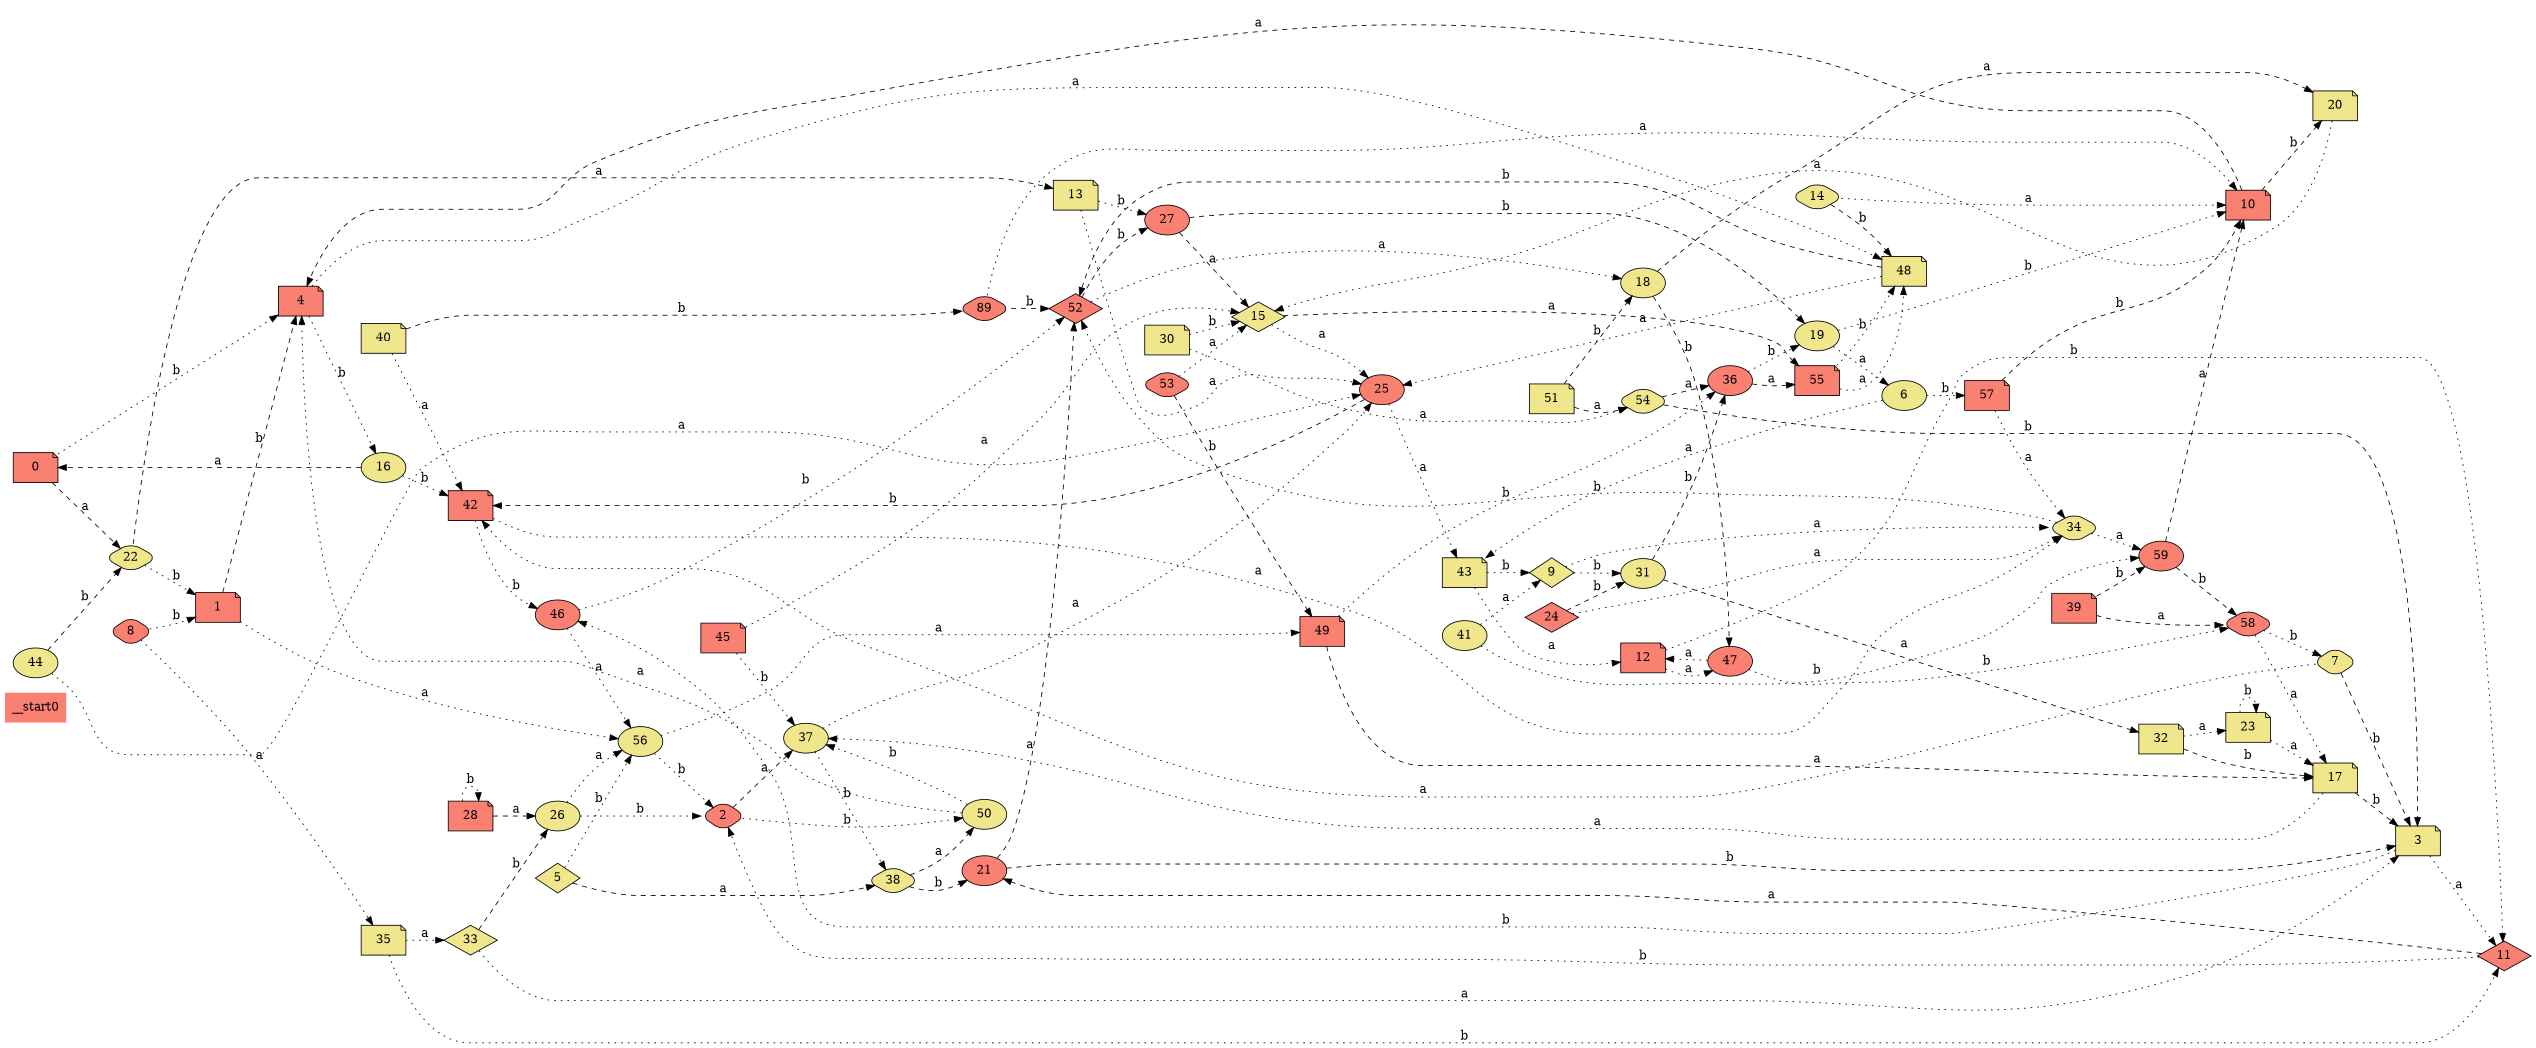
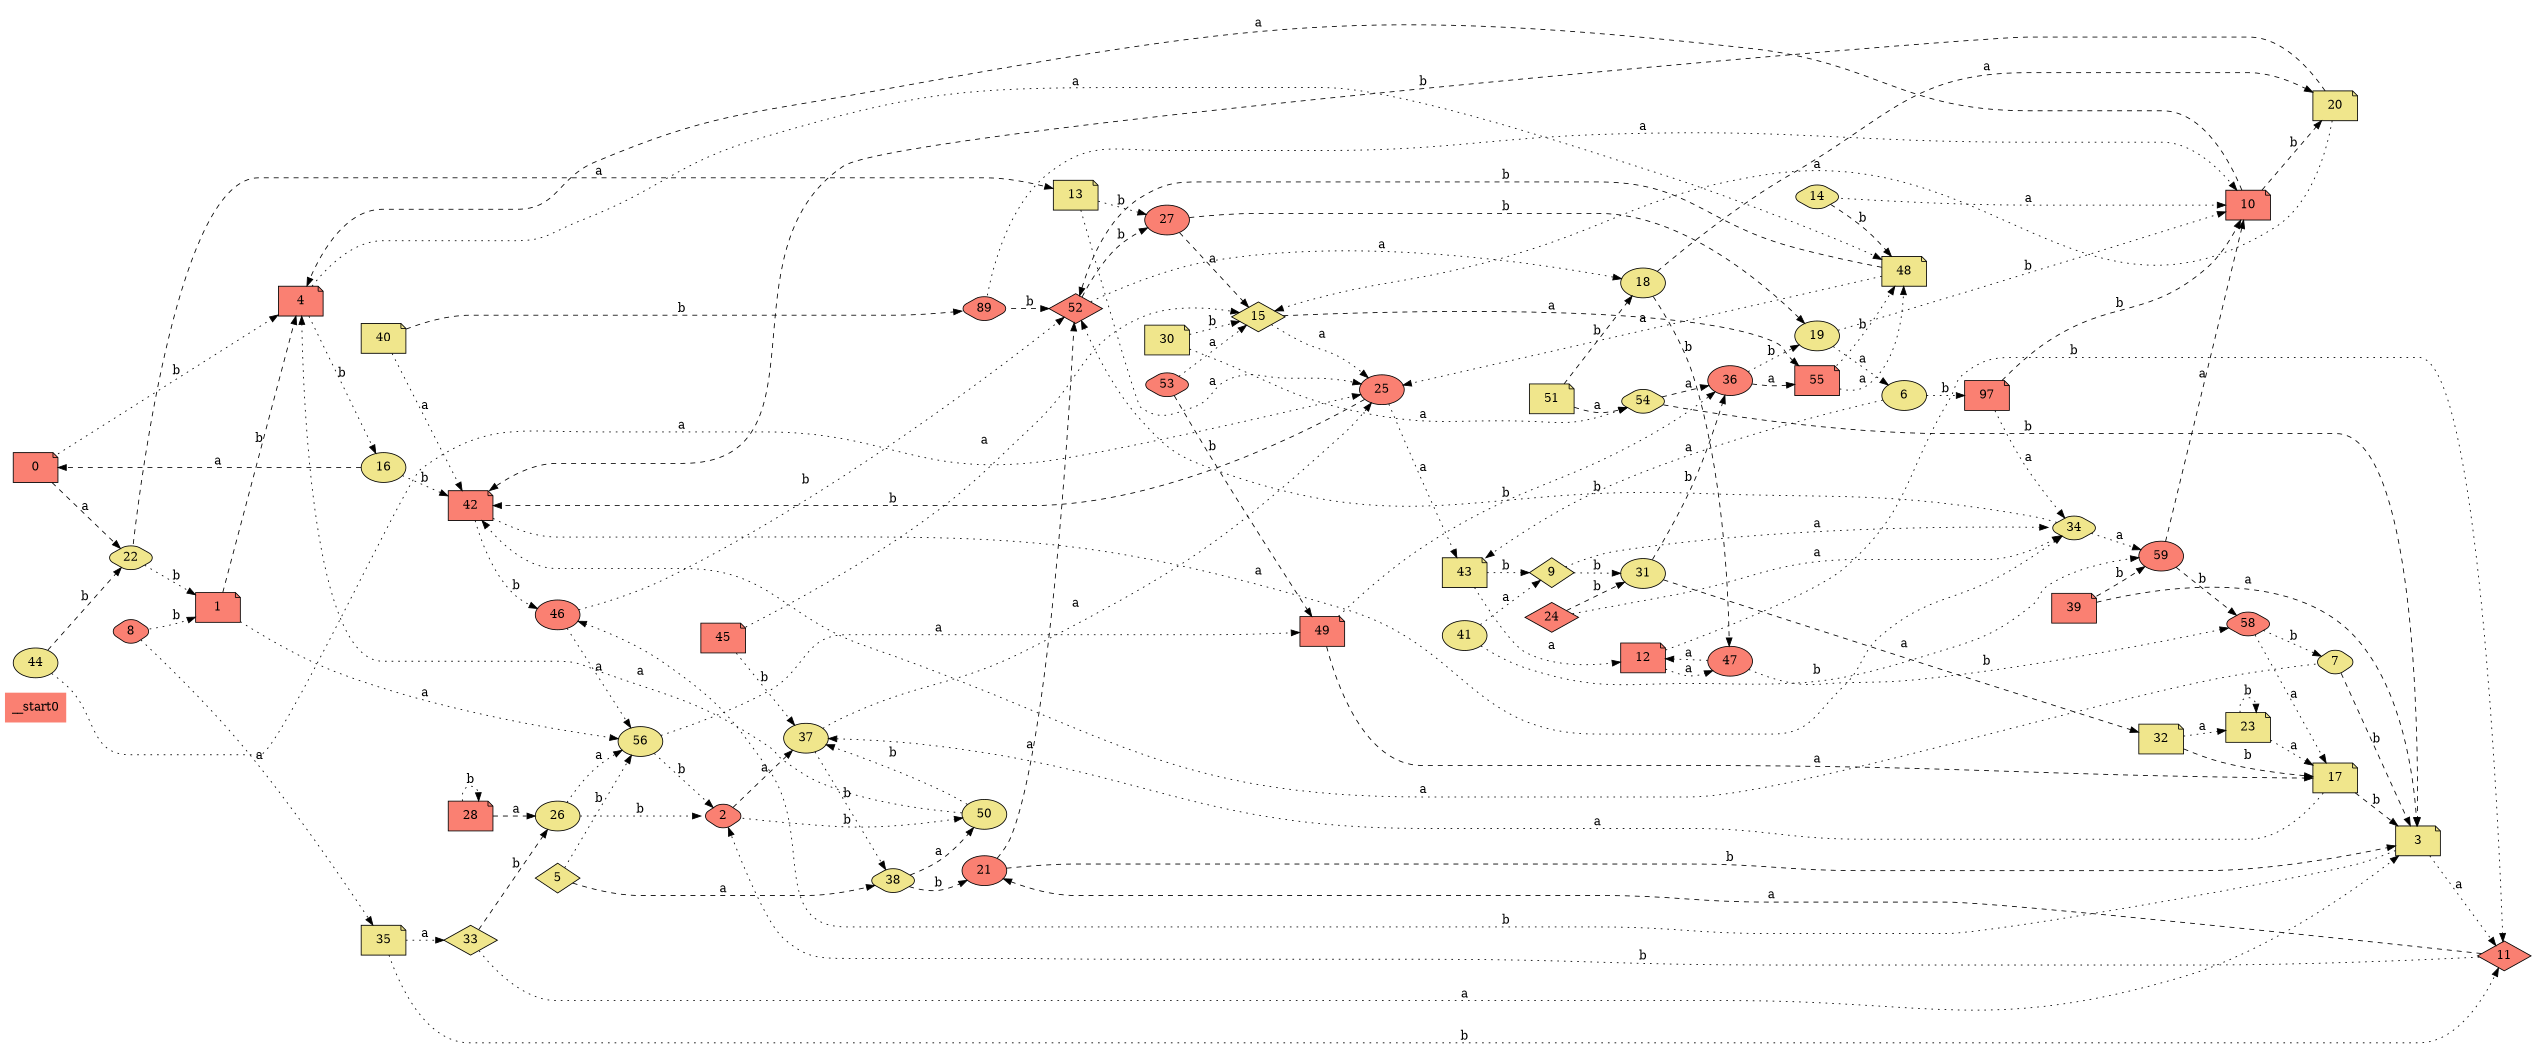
  digraph {
    rankdir=LR
    node [fillcolor=khaki shape=note style="rounded,filled" color=black]
    edge [style=dotted]
    __start0 [fillcolor=salmon shape=none style=filled color=""]
    n2 [fillcolor=salmon label=0]
    n3 [fillcolor=salmon label=4 style=filled]
    n4 [label=22 shape=diamond]
    n5 [label=16 shape=ellipse]
    n6 [label=48 style=filled]
    n7 [fillcolor=salmon label=1 style=filled]
    n8 [label=13]
    n9 [label=56 shape=ellipse style=filled]
    n10 [fillcolor=salmon label=2 shape=diamond]
    n11 [fillcolor=salmon label=49]
    n12 [label=37 shape=ellipse style=filled]
    n13 [label=50 shape=ellipse style=filled]
    n14 [label=38 shape=diamond]
    n15 [fillcolor=salmon label=25 shape=ellipse]
    n16 [label=3]
    n17 [fillcolor=salmon label=11 shape=diamond style=filled]
    n18 [fillcolor=salmon label=46 shape=ellipse]
    n19 [fillcolor=salmon label=21 shape=ellipse style=filled]
    n20 [fillcolor=salmon label=42]
    n21 [label=34 shape=diamond]
    n22 [fillcolor=salmon label=52 shape=diamond style=filled]
    n23 [label=5 shape=diamond style=filled]
    n24 [label=6 shape=ellipse style=filled]
    n25 [label=43 style=filled]
-   n26 [fillcolor=salmon label=57]
+   n26 [fillcolor=salmon label=97]
    n27 [label=9 shape=diamond style=filled]
    n28 [fillcolor=salmon label=12]
    n29 [fillcolor=salmon label=10]
    n30 [label=7 shape=diamond]
    n31 [fillcolor=salmon label=8 shape=diamond]
    n32 [label=35 style=filled]
    n33 [label=33 shape=diamond style=filled]
    n34 [label=31 shape=ellipse]
    n35 [label=32]
    n36 [fillcolor=salmon label=36 shape=ellipse style=filled]
    n37 [fillcolor=salmon label=59 shape=ellipse style=filled]
    n38 [label=20]
    n39 [label=15 shape=diamond style=filled]
    n40 [fillcolor=salmon label=47 shape=ellipse]
    n41 [fillcolor=salmon label=58 shape=diamond]
    n42 [fillcolor=salmon label=27 shape=ellipse style=filled]
    n43 [label=19 shape=ellipse]
    n44 [label=14 shape=diamond]
    n45 [fillcolor=salmon label=55]
    n46 [label=17]
    n47 [label=18 shape=ellipse style=filled]
    n48 [label=23 style=filled]
    n49 [fillcolor=salmon label=24 shape=diamond style=filled]
    n50 [label=26 shape=ellipse style=filled]
    n51 [fillcolor=salmon label=28]
    n52 [fillcolor=salmon label=89 shape=diamond]
    n53 [label=30 style=filled]
    n54 [label=54 shape=diamond]
    n55 [fillcolor=salmon label=39]
    n56 [label=40 style=filled]
    n57 [label=41 shape=ellipse]
    n58 [label=44 shape=ellipse style=filled]
    n59 [fillcolor=salmon label=45 style=filled]
    n60 [label=51]
    n61 [fillcolor=salmon label=53 shape=diamond]
    n2 -> n3 [label=b]
    n2 -> n4 [label=a style=dashed]
    n3 -> n5 [label=b]
    n3 -> n6 [label=a]
    n4 -> n7 [label=b]
    n4 -> n8 [label=a style=dashed]
    n5 -> n2 [label=a style=dashed]
    n5 -> n20 [label=b]
    n6 -> n15 [label=a]
    n6 -> n22 [label=b style=dashed]
    n7 -> n3 [label=b style=dashed]
    n7 -> n9 [label=a]
    n8 -> n15 [label=a]
    n8 -> n42 [label=b]
    n9 -> n10 [label=b]
    n9 -> n11 [label=a]
    n10 -> n12 [label=a style=dashed]
    n10 -> n13 [label=b]
    n11 -> n36 [label=b]
    n11 -> n46 [label=a style=dashed]
    n12 -> n14 [label=b]
    n12 -> n15 [label=a]
    n13 -> n3 [label=a]
    n13 -> n12 [label=b]
    n14 -> n13 [label=a style=dashed]
    n14 -> n19 [label=b style=dashed]
    n15 -> n20 [label=b style=dashed]
    n15 -> n25 [label=a]
    n16 -> n17 [label=a]
    n16 -> n18 [label=b]
    n17 -> n10 [label=b]
    n17 -> n19 [label=a style=dashed]
    n18 -> n9 [label=a]
    n18 -> n22 [label=b]
    n19 -> n16 [label=b style=dashed]
    n19 -> n22 [label=a style=dashed]
    n20 -> n18 [label=b]
    n20 -> n21 [label=a]
    n21 -> n22 [label=b]
    n21 -> n37 [label=a]
    n22 -> n42 [label=b style=dashed]
    n22 -> n47 [label=a]
    n23 -> n9 [label=b]
    n23 -> n14 [label=a style=dashed]
    n24 -> n25 [label=a]
    n24 -> n26 [label=b]
    n25 -> n27 [label=b]
    n25 -> n28 [label=a]
    n26 -> n21 [label=a]
    n26 -> n29 [label=b style=dashed]
    n27 -> n21 [label=a]
    n27 -> n34 [label=b]
    n28 -> n17 [label=b]
    n28 -> n40 [label=a]
    n29 -> n3 [label=a style=dashed]
    n29 -> n38 [label=b style=dashed]
    n30 -> n16 [label=b style=dashed]
    n30 -> n20 [label=a]
    n31 -> n7 [label=b]
    n31 -> n32 [label=a]
    n32 -> n17 [label=b]
    n32 -> n33 [label=a]
    n33 -> n16 [label=a]
    n33 -> n50 [label=b style=dashed]
    n34 -> n35 [label=a style=dashed]
    n34 -> n36 [label=b style=dashed]
    n35 -> n46 [label=b style=dashed]
    n35 -> n48 [label=a]
    n36 -> n43 [label=b]
    n36 -> n45 [label=a style=dashed]
    n37 -> n29 [label=a style=dashed]
    n37 -> n41 [label=b style=dashed]
+   n38 -> n20 [label=b style=dashed]
    n38 -> n39 [label=a]
    n39 -> n15 [label=a]
    n39 -> n45 [label=a style=dashed]
    n40 -> n28 [label=a]
    n40 -> n41 [label=b]
    n41 -> n30 [label=b]
    n41 -> n46 [label=a]
    n42 -> n39 [label=a style=dashed]
    n42 -> n43 [label=b style=dashed]
    n43 -> n24 [label=a]
    n43 -> n29 [label=b]
    n44 -> n6 [label=b style=dashed]
    n44 -> n29 [label=a]
    n45 -> n6 [label=a]
    n45 -> n6 [label=b]
    n46 -> n12 [label=a]
    n46 -> n16 [label=b style=dashed]
    n47 -> n38 [label=a style=dashed]
    n47 -> n40 [label=b style=dashed]
    n48 -> n46 [label=a]
    n48 -> n48 [label=b]
    n49 -> n21 [label=a]
    n49 -> n34 [label=b style=dashed]
    n50 -> n9 [label=a]
    n50 -> n10 [label=b]
    n51 -> n50 [label=a style=dashed]
    n51 -> n51 [label=b]
    n52 -> n22 [label=b style=dashed]
    n52 -> n29 [label=a]
    n53 -> n39 [label=b]
    n53 -> n54 [label=a]
    n54 -> n16 [label=b style=dashed]
    n54 -> n36 [label=a style=dashed]
    n55 -> n37 [label=b style=dashed]
-   n55 -> n41 [label=a style=dashed]
+   n55 -> n16 [label=a style=dashed]
    n56 -> n20 [label=a]
    n56 -> n52 [label=b style=dashed]
    n57 -> n27 [label=a]
    n57 -> n37 [label=b]
    n58 -> n4 [label=b style=dashed]
    n58 -> n15 [label=a]
    n59 -> n12 [label=b]
    n59 -> n39 [label=a]
    n60 -> n47 [label=b style=dashed]
    n60 -> n54 [label=a style=dashed]
    n61 -> n11 [label=b style=dashed]
    n61 -> n39 [label=a]
  }
